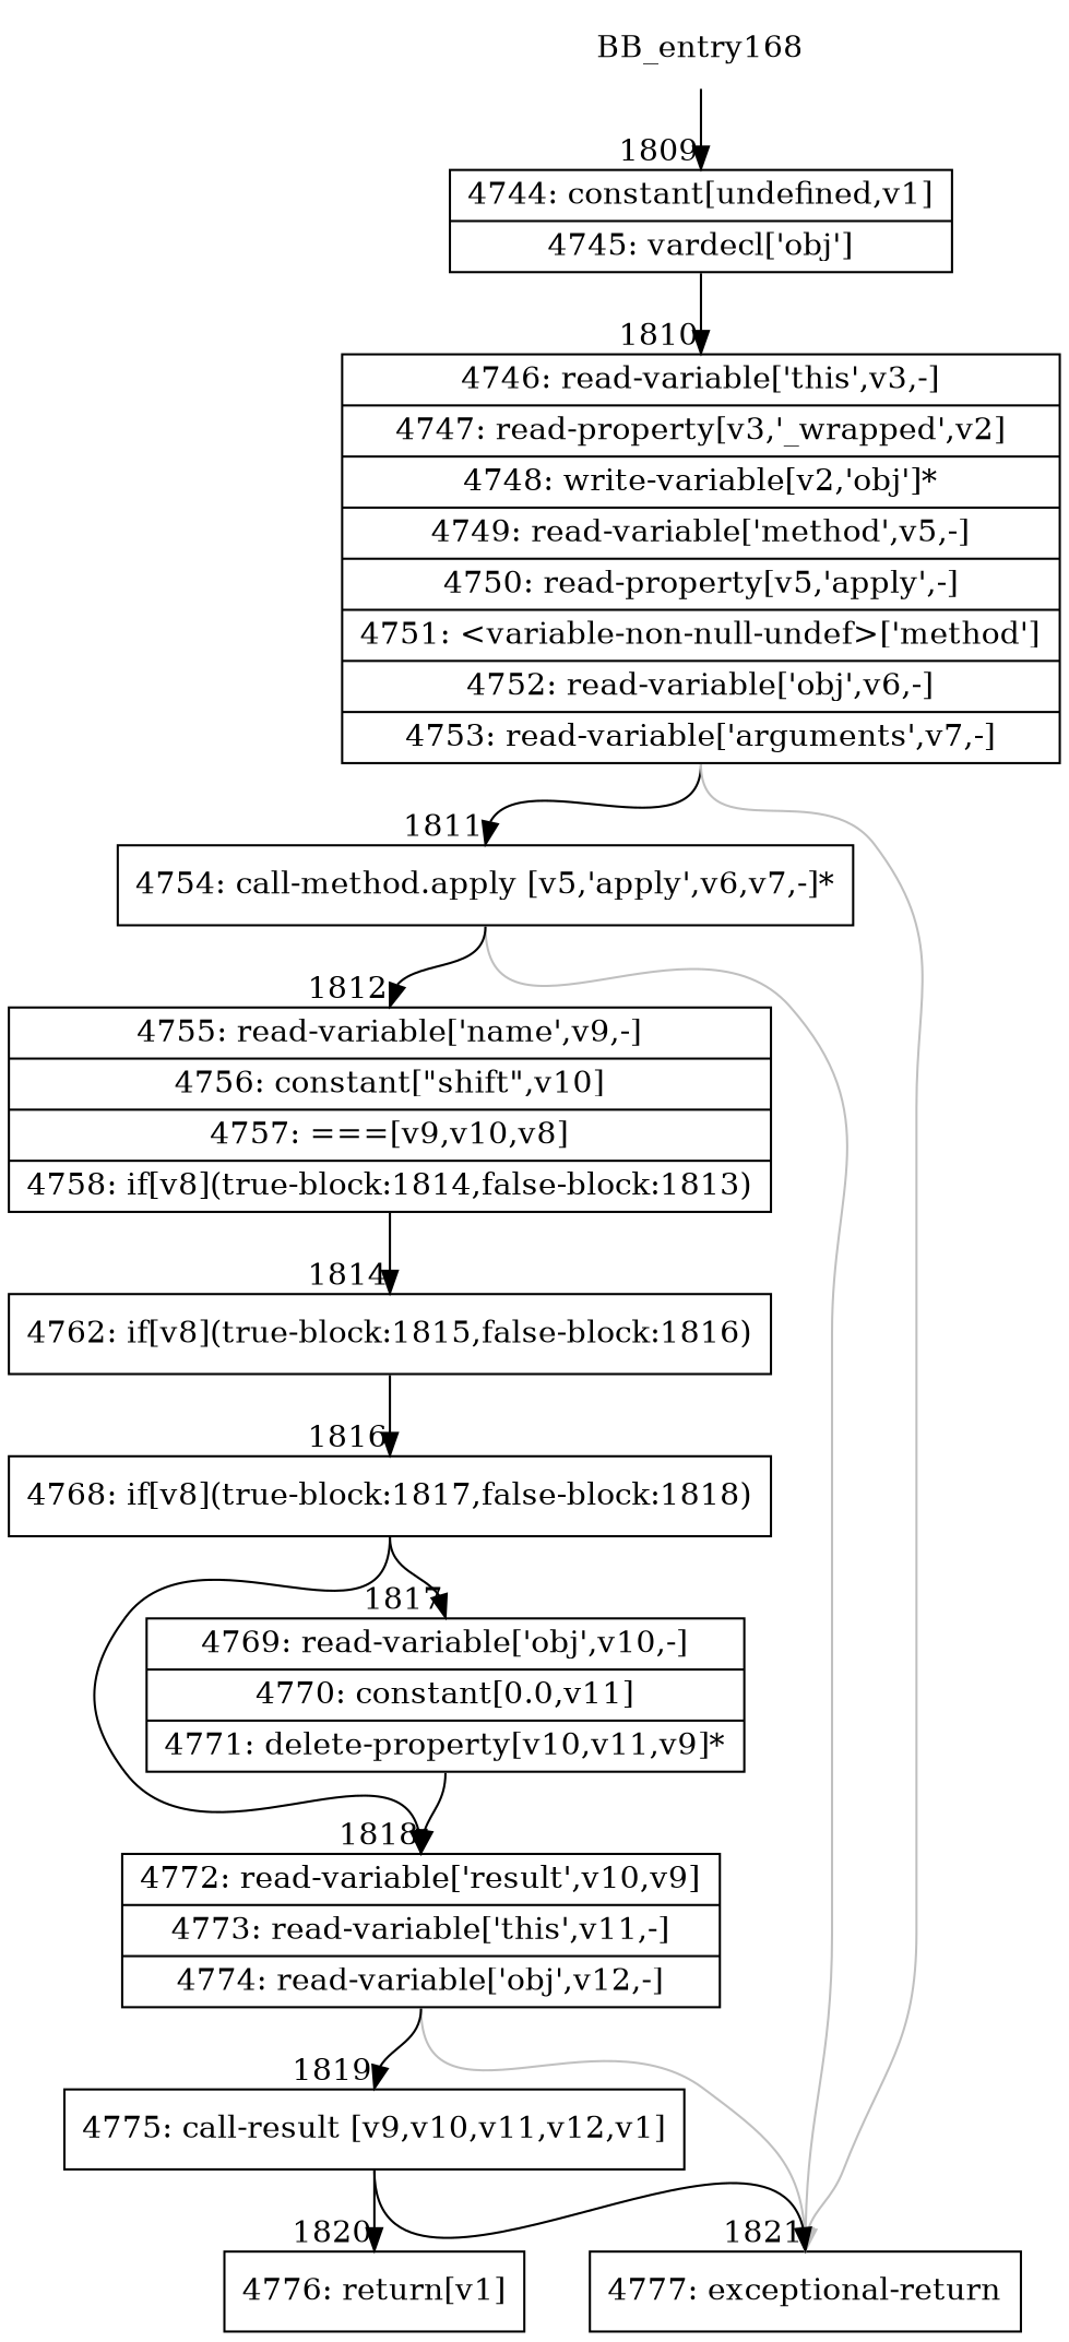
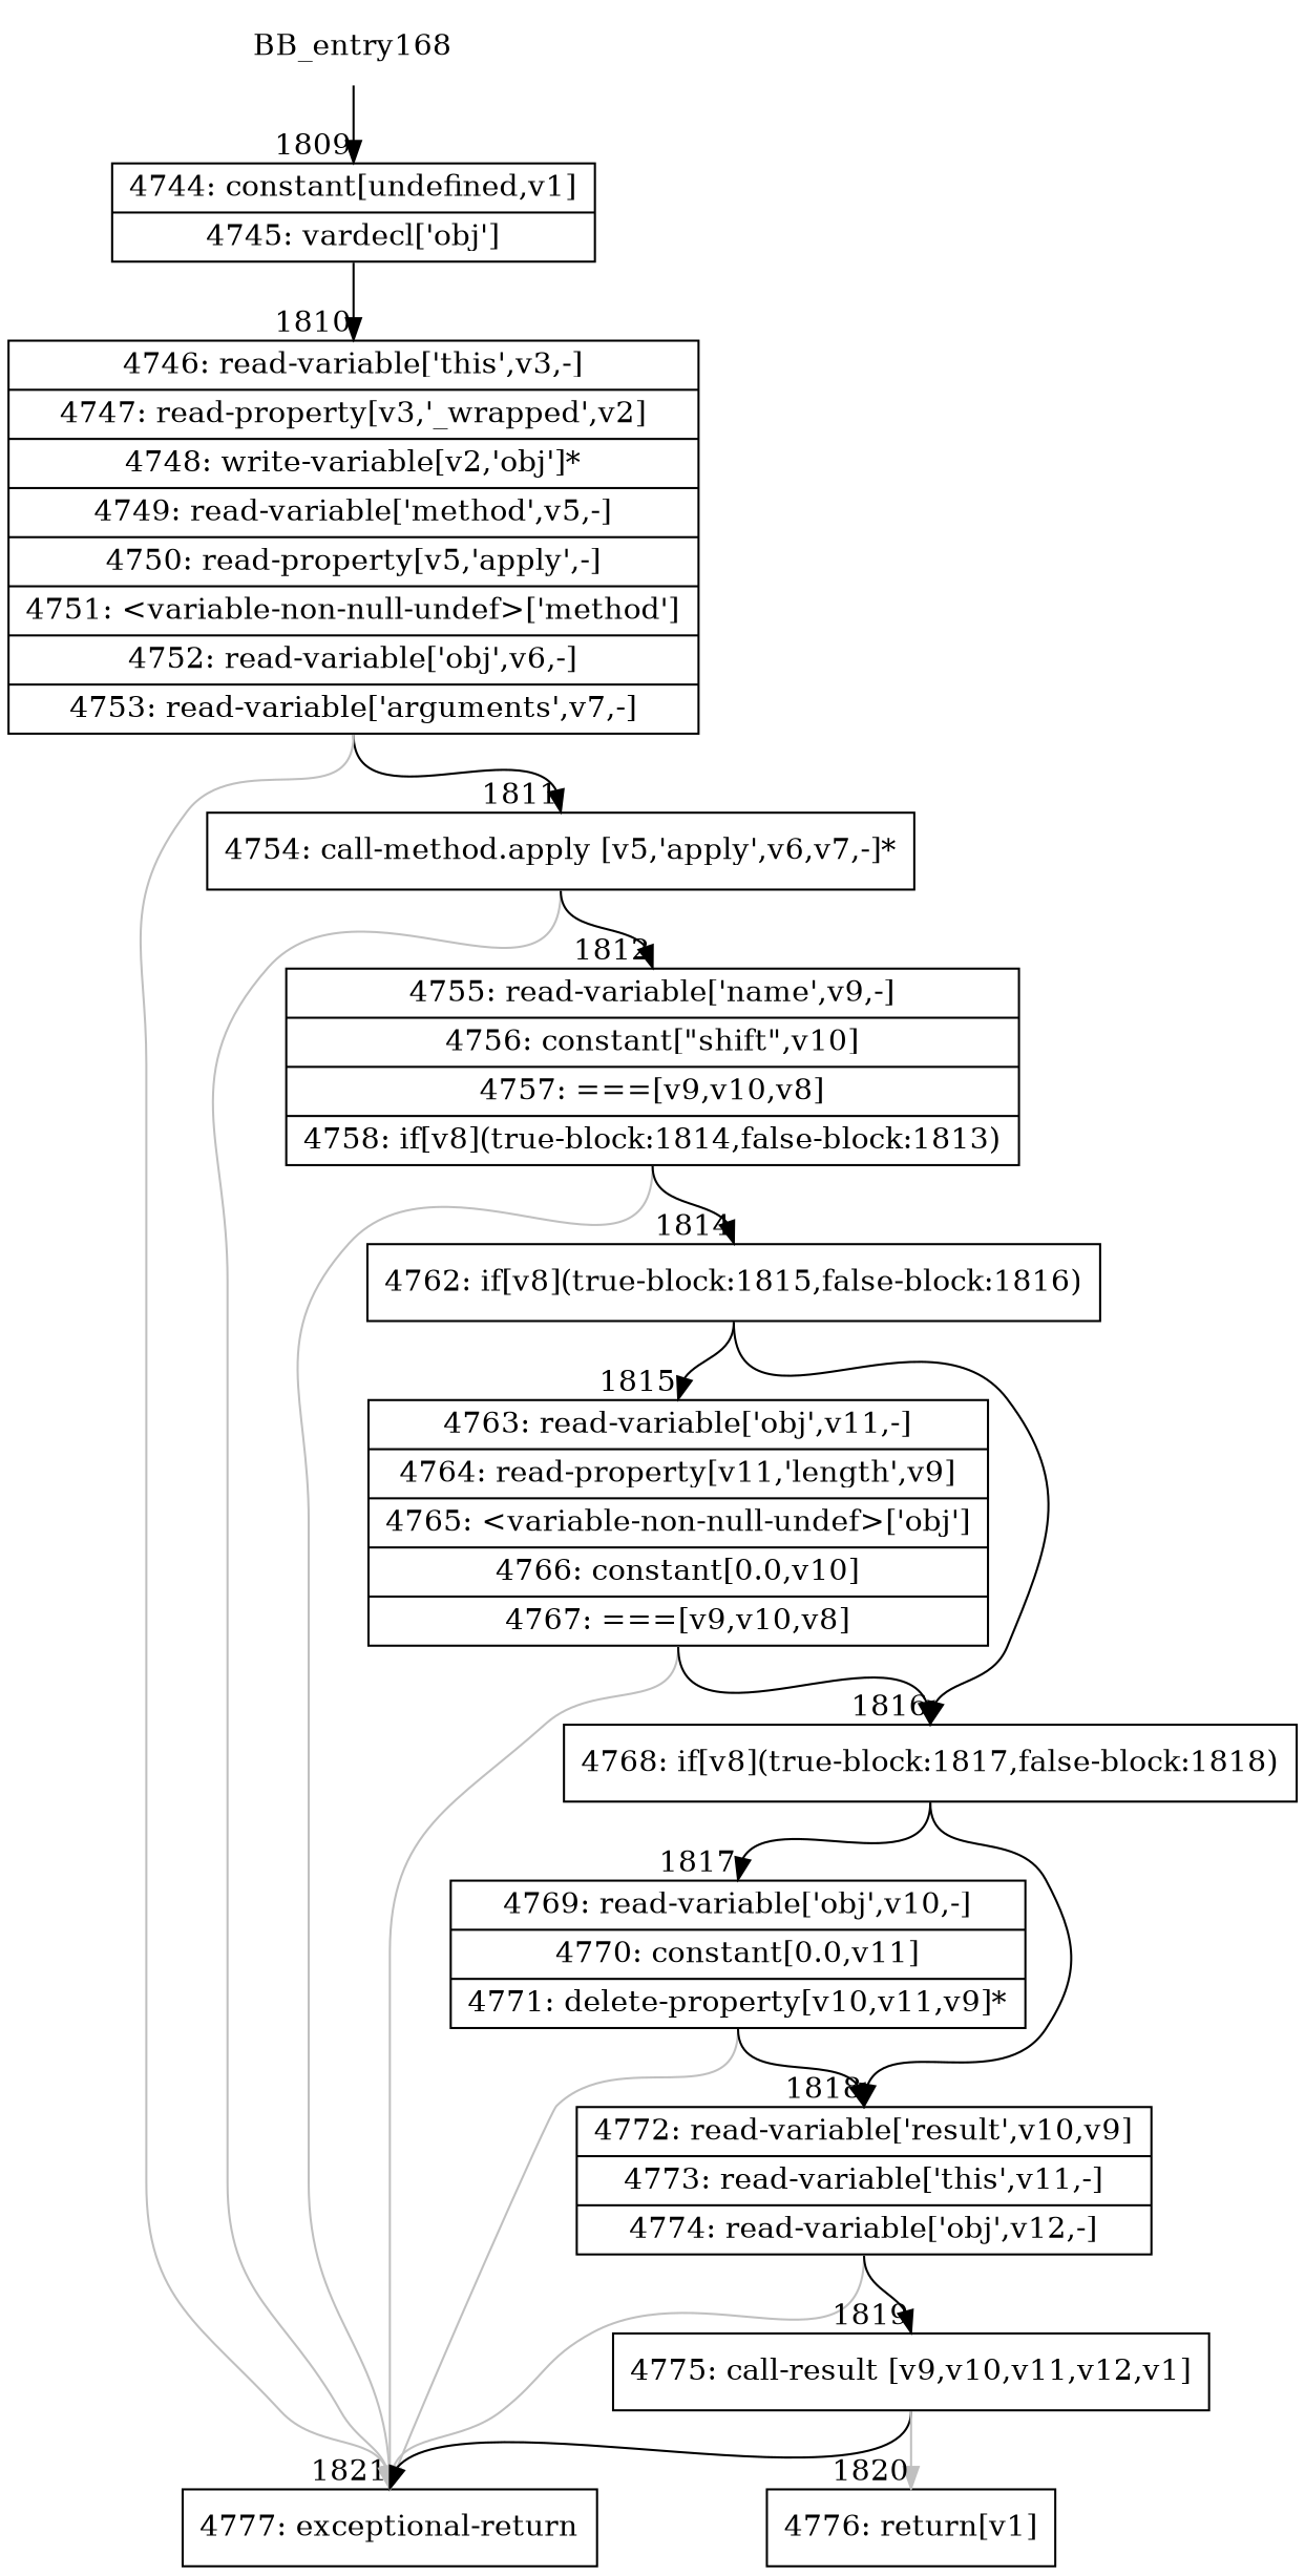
  digraph {
    rankdir=TD
    node [shape=record]
    edge [headport=n tailport=s]
    n1 [label=BB_entry168 shape=none]
    n2 [label="{4744: constant[undefined,v1]|4745: vardecl['obj']}"]
    n3 [label="{4746: read-variable['this',v3,-]|4747: read-property[v3,'_wrapped',v2]|4748: write-variable[v2,'obj']*|4749: read-variable['method',v5,-]|4750: read-property[v5,'apply',-]|4751: \<variable-non-null-undef\>['method']|4752: read-variable['obj',v6,-]|4753: read-variable['arguments',v7,-]}"]
    n4 [label="{4754: call-method.apply [v5,'apply',v6,v7,-]*}"]
    n5 [label="{4777: exceptional-return}"]
    n6 [label="{4755: read-variable['name',v9,-]|4756: constant[\"shift\",v10]|4757: ===[v9,v10,v8]|4758: if[v8](true-block:1814,false-block:1813)}"]
    n7 [label="{4762: if[v8](true-block:1815,false-block:1816)}"]
    n8 [label="{4768: if[v8](true-block:1817,false-block:1818)}"]
+   n9 [label="{4763: read-variable['obj',v11,-]|4764: read-property[v11,'length',v9]|4765: \<variable-non-null-undef\>['obj']|4766: constant[0.0,v10]|4767: ===[v9,v10,v8]}"]
    n10 [label="{4769: read-variable['obj',v10,-]|4770: constant[0.0,v11]|4771: delete-property[v10,v11,v9]*}"]
    n11 [label="{4772: read-variable['result',v10,v9]|4773: read-variable['this',v11,-]|4774: read-variable['obj',v12,-]}"]
    n12 [label="{4775: call-result [v9,v10,v11,v12,v1]}"]
    n13 [label="{4776: return[v1]}"]
    n1 -> n2 [headlabel="    1809"]
    n2 -> n3 [headlabel="      1810"]
    n3 -> n4 [headlabel="      1811"]
    n3 -> n5 [color=gray headlabel="      1821"]
    n4 -> n5 [color=gray]
    n4 -> n6 [headlabel="      1812"]
+   n6 -> n5 [color=gray]
    n6 -> n7 [headlabel="      1814"]
    n7 -> n8 [headlabel="      1816"]
+   n7 -> n9 [headlabel="      1815"]
    n8 -> n10 [headlabel="      1817"]
    n8 -> n11 [headlabel="      1818"]
+   n9 -> n5 [color=gray]
+   n9 -> n8
+   n10 -> n5 [color=gray]
    n10 -> n11
    n11 -> n5 [color=gray]
    n11 -> n12 [headlabel="      1819"]
    n12 -> n5 [color=black]
-   n12 -> n13 [headlabel="      1820"]
+   n12 -> n13 [headlabel="      1820" color=gray]
  }
